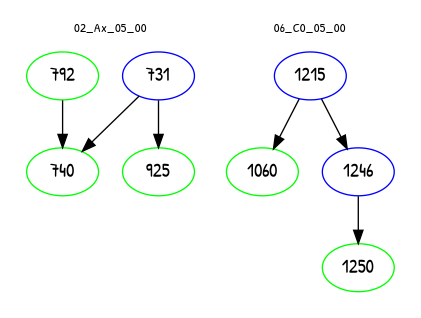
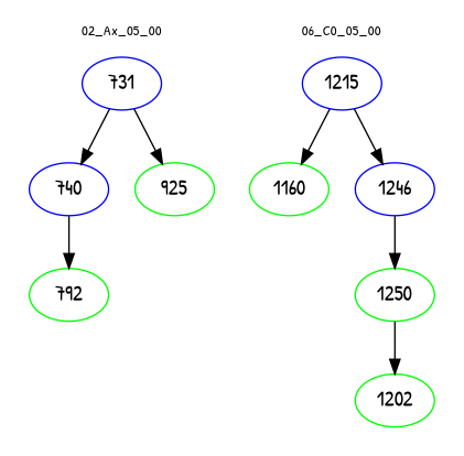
  digraph {
    fontname="Patrick Hand"
    node [color=green fontname="Patrick Hand"]
    edge [color=black fontname="Patrick Hand"]
    n1 [color=blue label=731]
-   n2 [label=740]
+   n2 [color=blue label=740]
    n3 [label=925]
    n4 [label=792]
    n5 [color=blue label=1215]
-   n6 [label=1060]
+   n6 [label=1160]
    n7 [color=blue label=1246]
    n8 [label=1250]
+   n9 [label=1202]
    subgraph cluster_1 {
      color=white
      fontsize=10
      label="02_Ax_05_00"
      n1
      n2
      n3
      n4
    }
    subgraph cluster_2 {
      color=white
      fontsize=10
      label="06_C0_05_00"
      n5
      n6
      n7
      n8
+     n9
    }
    n1 -> n2
    n1 -> n3
-   n4 -> n2
+   n2 -> n4
    n5 -> n6
    n5 -> n7
    n7 -> n8
+   n8 -> n9
  }
